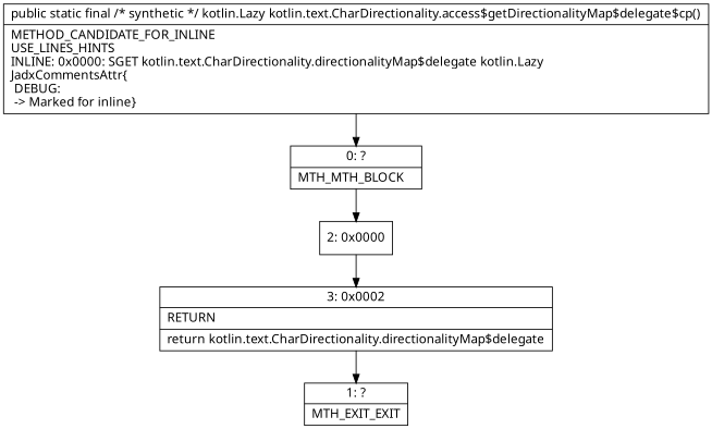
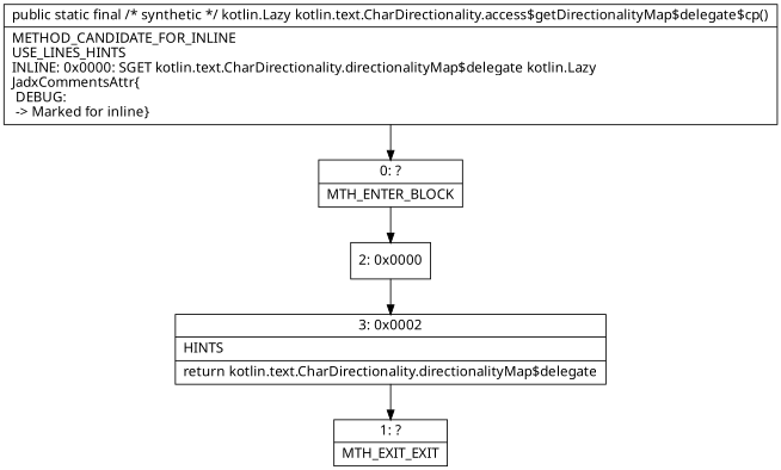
  digraph {
    fontname="Noto Sans"
    node [fontname="Noto Sans" shape=record]
    edge [fontname="Noto Sans"]
-   n1 [label="{0\:\ ?|MTH_MTH_BLOCK\l}"]
+   n1 [label="{0\:\ ?|MTH_ENTER_BLOCK\l}"]
    n2 [label="{2\:\ 0x0000}"]
-   n3 [label="{3\:\ 0x0002|RETURN\l|return kotlin.text.CharDirectionality.directionalityMap$delegate\l}"]
+   n3 [label="{3\:\ 0x0002|HINTS\l|return kotlin.text.CharDirectionality.directionalityMap$delegate\l}"]
    n4 [label="{1\:\ ?|MTH_EXIT_EXIT\l}"]
    n5 [label="{public static final \/* synthetic *\/ kotlin.Lazy kotlin.text.CharDirectionality.access$getDirectionalityMap$delegate$cp()  | METHOD_CANDIDATE_FOR_INLINE\lUSE_LINES_HINTS\lINLINE: 0x0000: SGET   kotlin.text.CharDirectionality.directionalityMap$delegate kotlin.Lazy\lJadxCommentsAttr\{\l DEBUG: \l \-\> Marked for inline\}\l}"]
    n1 -> n2
    n2 -> n3
    n3 -> n4
    n5 -> n1
  }
